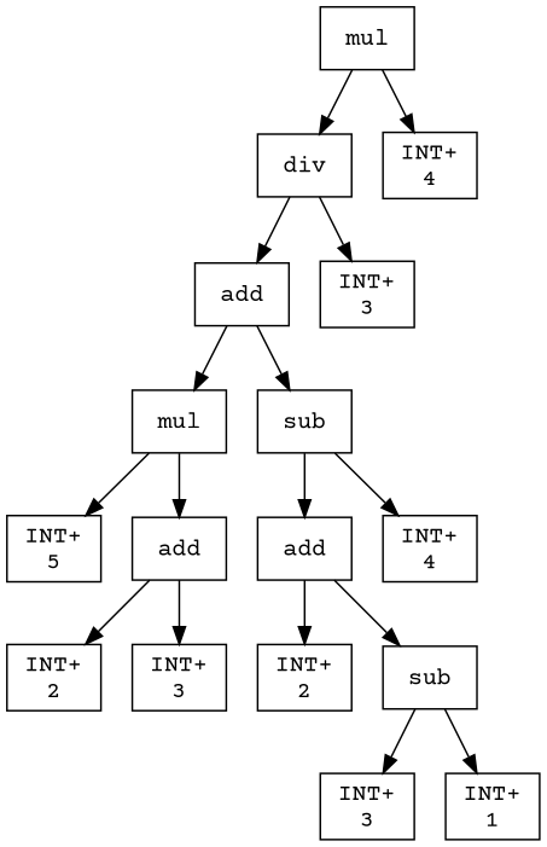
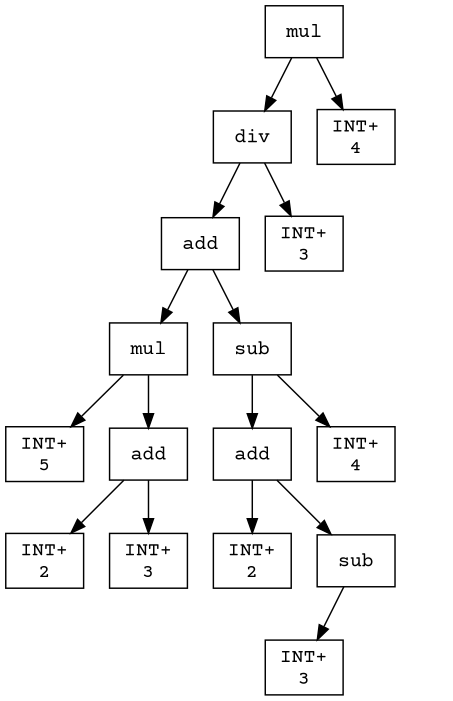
  digraph {
    fontname="Courier Prime"
    node [shape=box fontname="Courier Prime"]
    edge [fontname="Courier Prime"]
    n1 [label=mul]
    n2 [label=div]
    n3 [label="INT+\n4"]
    n4 [label=add]
    n5 [label="INT+\n3"]
    n6 [label=mul]
    n7 [label=sub]
    n8 [label="INT+\n5"]
    n9 [label=add]
    n10 [label="INT+\n2"]
    n11 [label="INT+\n3"]
    n12 [label=add]
    n13 [label="INT+\n4"]
    n14 [label="INT+\n2"]
    n15 [label=sub]
    n16 [label="INT+\n3"]
-   n17 [label="INT+\n1"]
    n1 -> n2
    n1 -> n3
    n2 -> n4
    n2 -> n5
    n4 -> n6
    n4 -> n7
    n6 -> n8
    n6 -> n9
    n7 -> n12
    n7 -> n13
    n9 -> n10
    n9 -> n11
    n12 -> n14
    n12 -> n15
    n15 -> n16
-   n15 -> n17
  }
